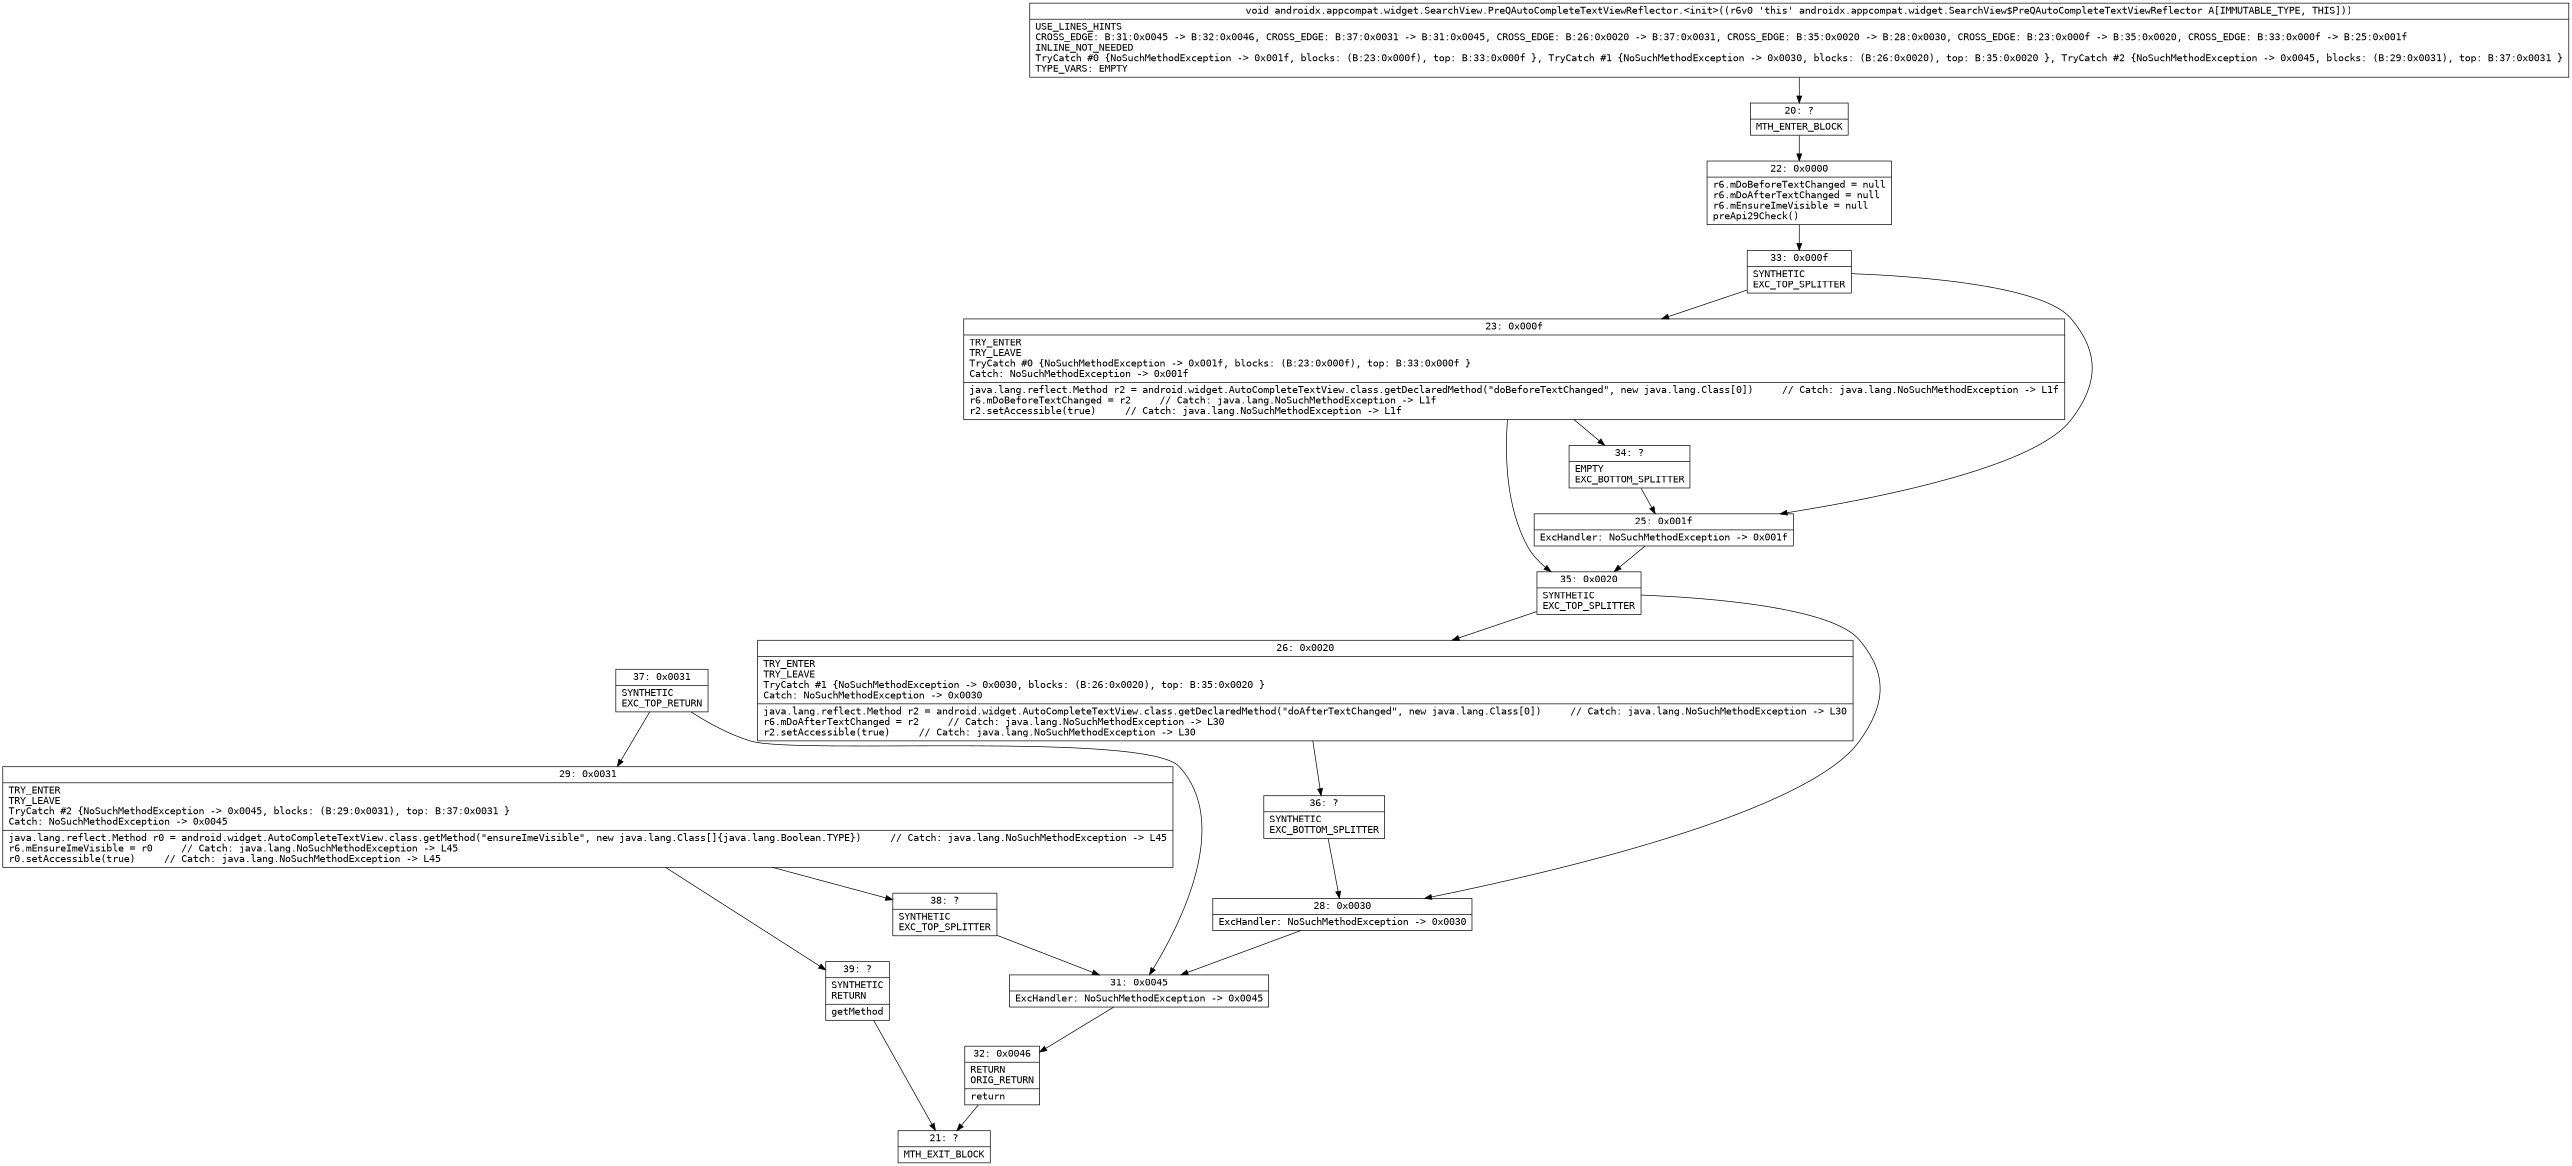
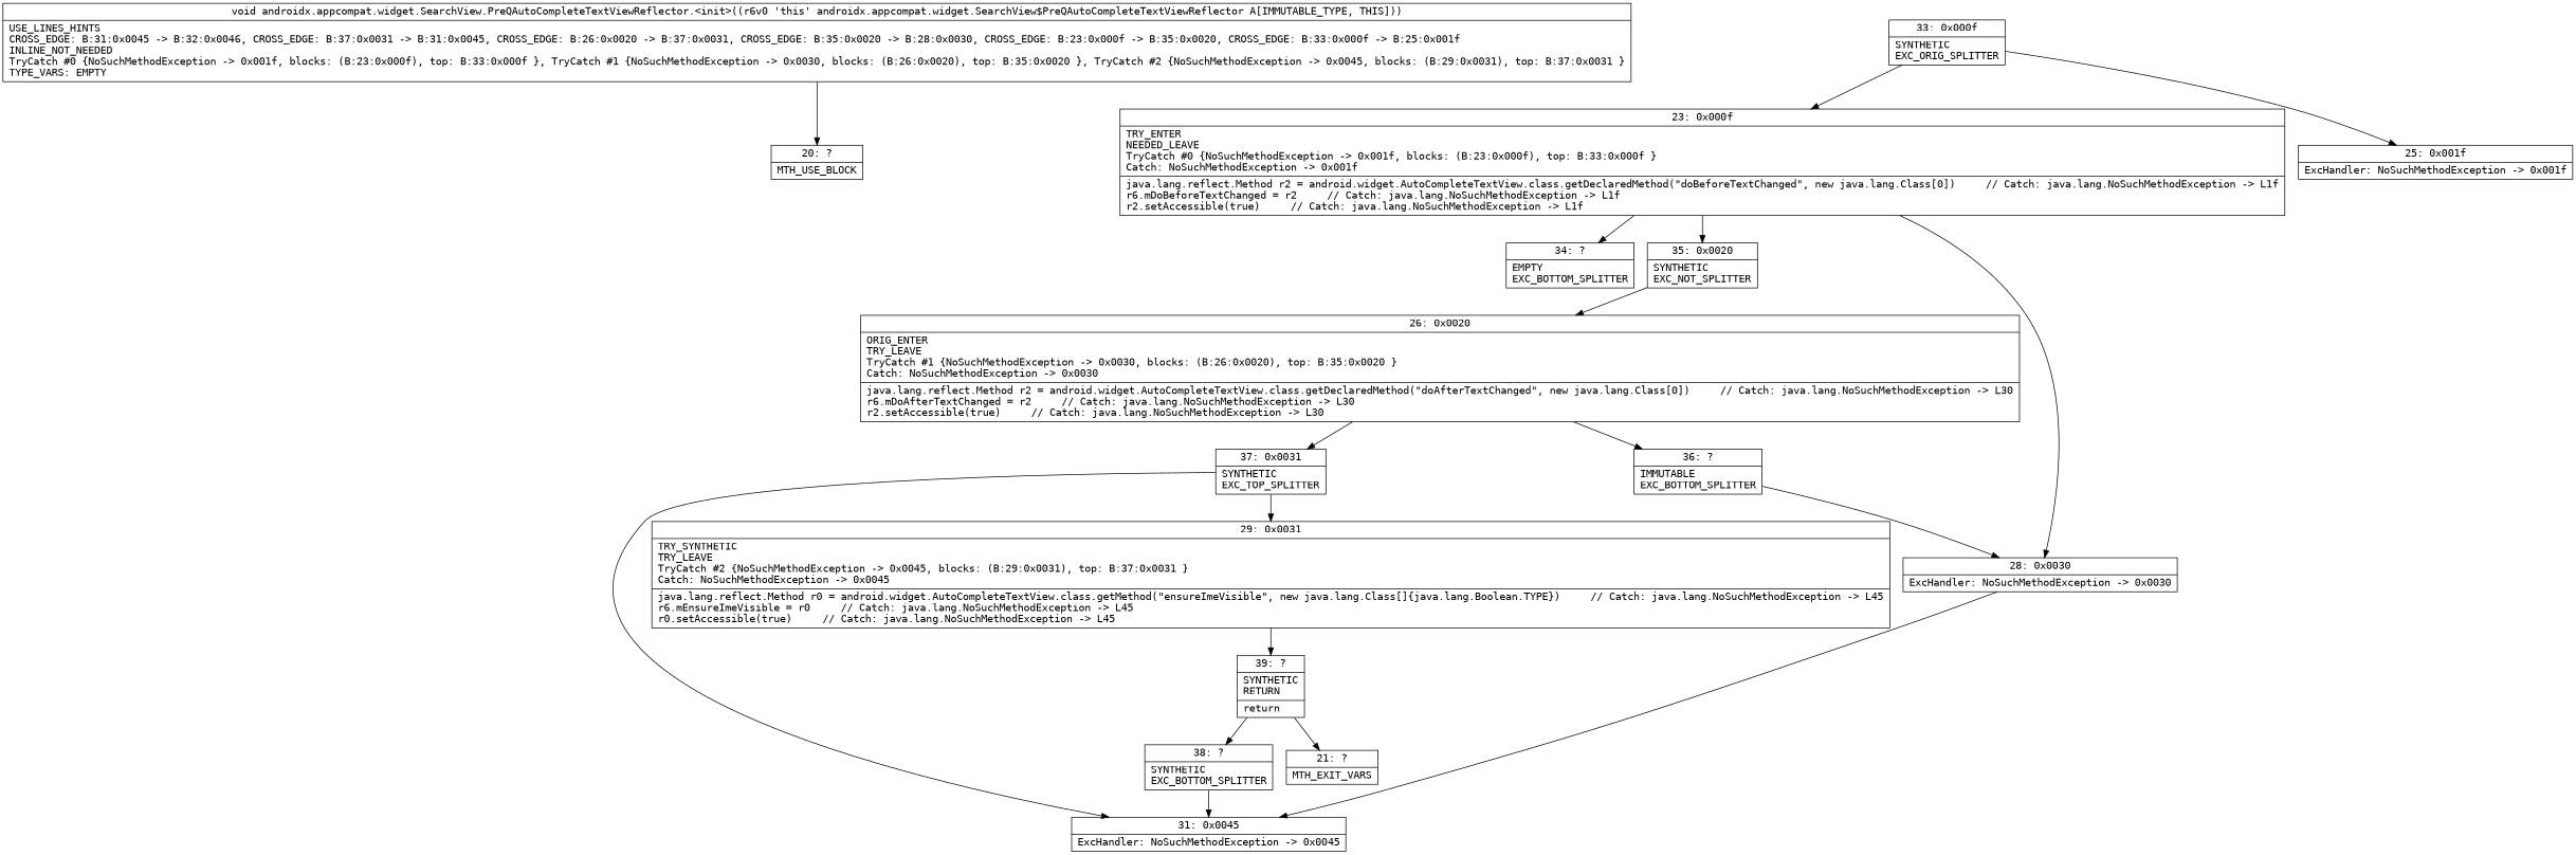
  digraph {
    fontname="DejaVu Sans Mono"
    node [fontname="DejaVu Sans Mono" shape=record]
    edge [fontname="DejaVu Sans Mono"]
-   n1 [label="{20\:\ ?|MTH_ENTER_BLOCK\l}"]
-   n2 [label="{22\:\ 0x0000|r6.mDoBeforeTextChanged = null\lr6.mDoAfterTextChanged = null\lr6.mEnsureImeVisible = null\lpreApi29Check()\l}"]
-   n3 [label="{33\:\ 0x000f|SYNTHETIC\lEXC_TOP_SPLITTER\l}"]
-   n4 [label="{23\:\ 0x000f|TRY_ENTER\lTRY_LEAVE\lTryCatch #0 \{NoSuchMethodException \-\> 0x001f, blocks: (B:23:0x000f), top: B:33:0x000f \}\lCatch: NoSuchMethodException \-\> 0x001f\l|java.lang.reflect.Method r2 = android.widget.AutoCompleteTextView.class.getDeclaredMethod(\"doBeforeTextChanged\", new java.lang.Class[0])     \/\/ Catch: java.lang.NoSuchMethodException \-\> L1f\lr6.mDoBeforeTextChanged = r2     \/\/ Catch: java.lang.NoSuchMethodException \-\> L1f\lr2.setAccessible(true)     \/\/ Catch: java.lang.NoSuchMethodException \-\> L1f\l}"]
+   n1 [label="{20\:\ ?|MTH_USE_BLOCK\l}"]
+   n3 [label="{33\:\ 0x000f|SYNTHETIC\lEXC_ORIG_SPLITTER\l}"]
+   n4 [label="{23\:\ 0x000f|TRY_ENTER\lNEEDED_LEAVE\lTryCatch #0 \{NoSuchMethodException \-\> 0x001f, blocks: (B:23:0x000f), top: B:33:0x000f \}\lCatch: NoSuchMethodException \-\> 0x001f\l|java.lang.reflect.Method r2 = android.widget.AutoCompleteTextView.class.getDeclaredMethod(\"doBeforeTextChanged\", new java.lang.Class[0])     \/\/ Catch: java.lang.NoSuchMethodException \-\> L1f\lr6.mDoBeforeTextChanged = r2     \/\/ Catch: java.lang.NoSuchMethodException \-\> L1f\lr2.setAccessible(true)     \/\/ Catch: java.lang.NoSuchMethodException \-\> L1f\l}"]
    n5 [label="{25\:\ 0x001f|ExcHandler: NoSuchMethodException \-\> 0x001f\l}"]
    n6 [label="{34\:\ ?|EMPTY\lEXC_BOTTOM_SPLITTER\l}"]
-   n7 [label="{35\:\ 0x0020|SYNTHETIC\lEXC_TOP_SPLITTER\l}"]
-   n8 [label="{26\:\ 0x0020|TRY_ENTER\lTRY_LEAVE\lTryCatch #1 \{NoSuchMethodException \-\> 0x0030, blocks: (B:26:0x0020), top: B:35:0x0020 \}\lCatch: NoSuchMethodException \-\> 0x0030\l|java.lang.reflect.Method r2 = android.widget.AutoCompleteTextView.class.getDeclaredMethod(\"doAfterTextChanged\", new java.lang.Class[0])     \/\/ Catch: java.lang.NoSuchMethodException \-\> L30\lr6.mDoAfterTextChanged = r2     \/\/ Catch: java.lang.NoSuchMethodException \-\> L30\lr2.setAccessible(true)     \/\/ Catch: java.lang.NoSuchMethodException \-\> L30\l}"]
+   n7 [label="{35\:\ 0x0020|SYNTHETIC\lEXC_NOT_SPLITTER\l}"]
+   n8 [label="{26\:\ 0x0020|ORIG_ENTER\lTRY_LEAVE\lTryCatch #1 \{NoSuchMethodException \-\> 0x0030, blocks: (B:26:0x0020), top: B:35:0x0020 \}\lCatch: NoSuchMethodException \-\> 0x0030\l|java.lang.reflect.Method r2 = android.widget.AutoCompleteTextView.class.getDeclaredMethod(\"doAfterTextChanged\", new java.lang.Class[0])     \/\/ Catch: java.lang.NoSuchMethodException \-\> L30\lr6.mDoAfterTextChanged = r2     \/\/ Catch: java.lang.NoSuchMethodException \-\> L30\lr2.setAccessible(true)     \/\/ Catch: java.lang.NoSuchMethodException \-\> L30\l}"]
    n9 [label="{28\:\ 0x0030|ExcHandler: NoSuchMethodException \-\> 0x0030\l}"]
-   n10 [label="{36\:\ ?|SYNTHETIC\lEXC_BOTTOM_SPLITTER\l}"]
-   n11 [label="{37\:\ 0x0031|SYNTHETIC\lEXC_TOP_RETURN\l}"]
+   n10 [label="{36\:\ ?|IMMUTABLE\lEXC_BOTTOM_SPLITTER\l}"]
+   n11 [label="{37\:\ 0x0031|SYNTHETIC\lEXC_TOP_SPLITTER\l}"]
    n12 [label="{31\:\ 0x0045|ExcHandler: NoSuchMethodException \-\> 0x0045\l}"]
-   n13 [label="{29\:\ 0x0031|TRY_ENTER\lTRY_LEAVE\lTryCatch #2 \{NoSuchMethodException \-\> 0x0045, blocks: (B:29:0x0031), top: B:37:0x0031 \}\lCatch: NoSuchMethodException \-\> 0x0045\l|java.lang.reflect.Method r0 = android.widget.AutoCompleteTextView.class.getMethod(\"ensureImeVisible\", new java.lang.Class[]\{java.lang.Boolean.TYPE\})     \/\/ Catch: java.lang.NoSuchMethodException \-\> L45\lr6.mEnsureImeVisible = r0     \/\/ Catch: java.lang.NoSuchMethodException \-\> L45\lr0.setAccessible(true)     \/\/ Catch: java.lang.NoSuchMethodException \-\> L45\l}"]
-   n14 [label="{38\:\ ?|SYNTHETIC\lEXC_TOP_SPLITTER\l}"]
-   n15 [label="{39\:\ ?|SYNTHETIC\lRETURN\l|getMethod\l}"]
-   n16 [label="{32\:\ 0x0046|RETURN\lORIG_RETURN\l|return\l}"]
-   n17 [label="{21\:\ ?|MTH_EXIT_BLOCK\l}"]
+   n13 [label="{29\:\ 0x0031|TRY_SYNTHETIC\lTRY_LEAVE\lTryCatch #2 \{NoSuchMethodException \-\> 0x0045, blocks: (B:29:0x0031), top: B:37:0x0031 \}\lCatch: NoSuchMethodException \-\> 0x0045\l|java.lang.reflect.Method r0 = android.widget.AutoCompleteTextView.class.getMethod(\"ensureImeVisible\", new java.lang.Class[]\{java.lang.Boolean.TYPE\})     \/\/ Catch: java.lang.NoSuchMethodException \-\> L45\lr6.mEnsureImeVisible = r0     \/\/ Catch: java.lang.NoSuchMethodException \-\> L45\lr0.setAccessible(true)     \/\/ Catch: java.lang.NoSuchMethodException \-\> L45\l}"]
+   n14 [label="{38\:\ ?|SYNTHETIC\lEXC_BOTTOM_SPLITTER\l}"]
+   n15 [label="{39\:\ ?|SYNTHETIC\lRETURN\l|return\l}"]
+   n17 [label="{21\:\ ?|MTH_EXIT_VARS\l}"]
    n18 [label="{void androidx.appcompat.widget.SearchView.PreQAutoCompleteTextViewReflector.\<init\>((r6v0 'this' androidx.appcompat.widget.SearchView$PreQAutoCompleteTextViewReflector A[IMMUTABLE_TYPE, THIS]))  | USE_LINES_HINTS\lCROSS_EDGE: B:31:0x0045 \-\> B:32:0x0046, CROSS_EDGE: B:37:0x0031 \-\> B:31:0x0045, CROSS_EDGE: B:26:0x0020 \-\> B:37:0x0031, CROSS_EDGE: B:35:0x0020 \-\> B:28:0x0030, CROSS_EDGE: B:23:0x000f \-\> B:35:0x0020, CROSS_EDGE: B:33:0x000f \-\> B:25:0x001f\lINLINE_NOT_NEEDED\lTryCatch #0 \{NoSuchMethodException \-\> 0x001f, blocks: (B:23:0x000f), top: B:33:0x000f \}, TryCatch #1 \{NoSuchMethodException \-\> 0x0030, blocks: (B:26:0x0020), top: B:35:0x0020 \}, TryCatch #2 \{NoSuchMethodException \-\> 0x0045, blocks: (B:29:0x0031), top: B:37:0x0031 \}\lTYPE_VARS: EMPTY\l}"]
-   n1 -> n2
-   n2 -> n3
    n3 -> n4
    n3 -> n5
    n4 -> n6
    n4 -> n7
-   n5 -> n7
-   n6 -> n5
    n7 -> n8
-   n7 -> n9
+   n4 -> n9
    n8 -> n10
+   n8 -> n11
    n9 -> n12
    n10 -> n9
    n11 -> n12
    n11 -> n13
-   n12 -> n16
-   n13 -> n14
+   n15 -> n14
    n13 -> n15
    n14 -> n12
    n15 -> n17
-   n16 -> n17
    n18 -> n1
  }
